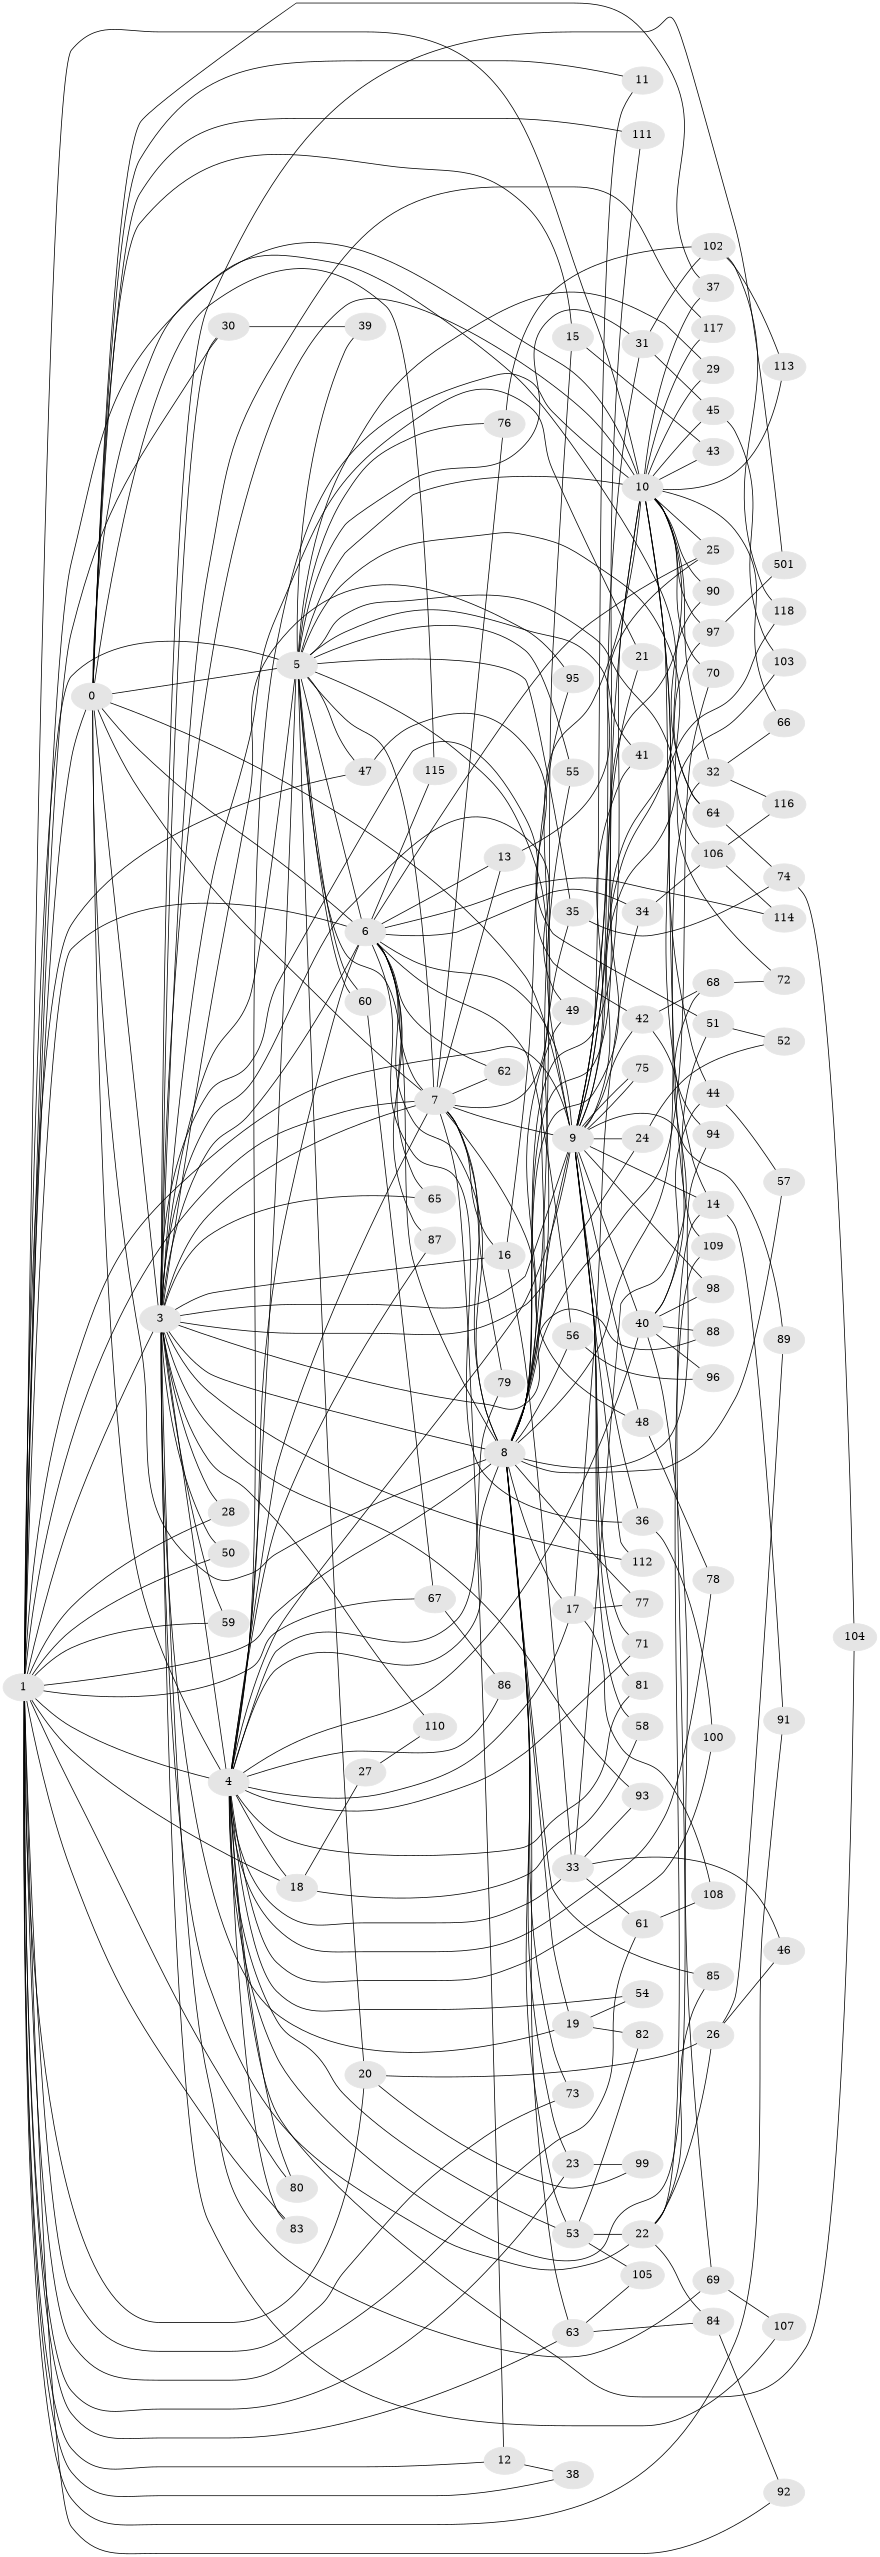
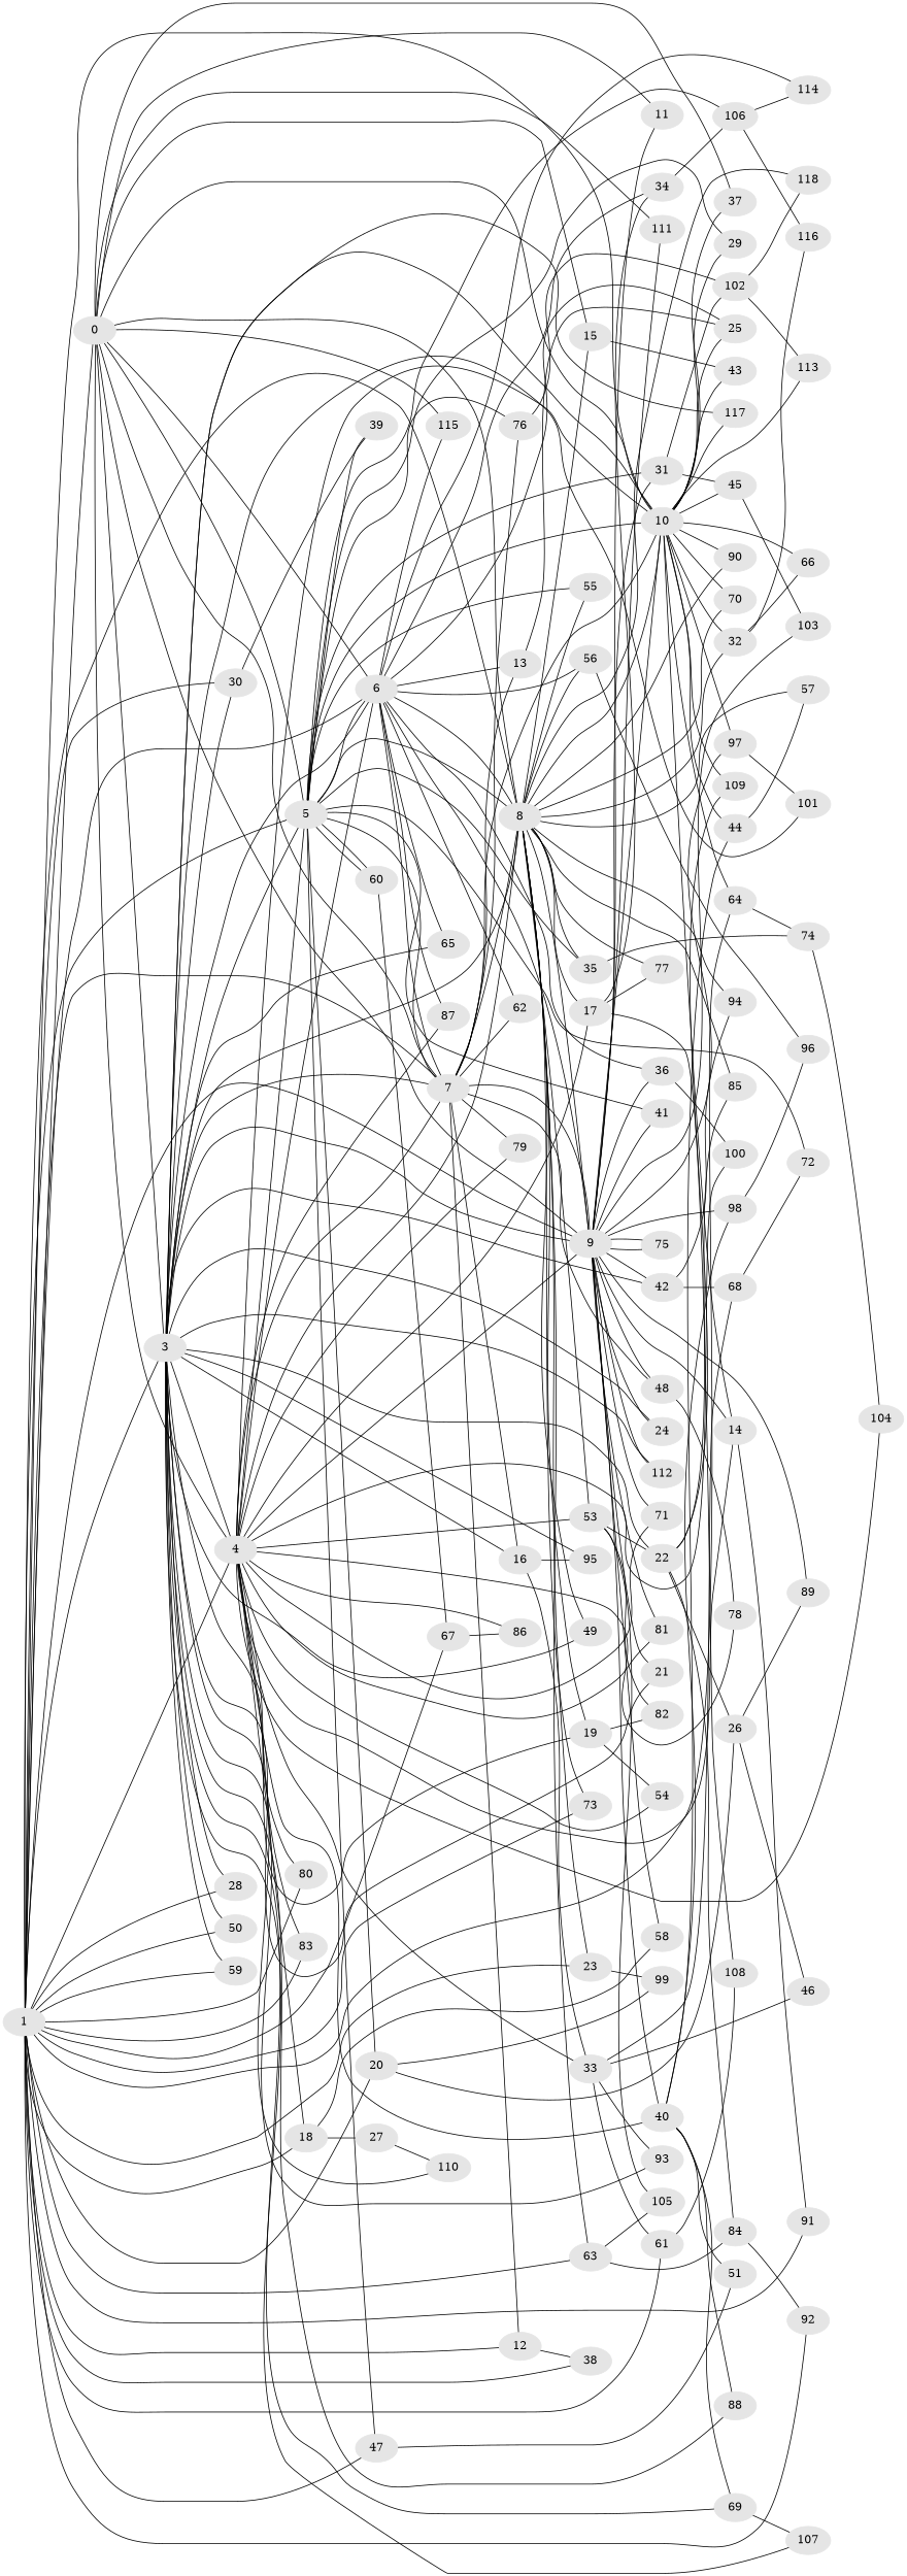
  graph {
    rankdir=LR
    node [color=gray90 style=filled]
    n1 [label=0]
    1
    3
    4
    5
    6
    7
    8
    9
    10
    12
    18
    20
    23
    28
    30
    38
    47
    50
    59
    61
    63
    64
    67
    73
    80
    83
    91
    92
    11
    15
    37
    111
    115
    16
    19
    21
    22
    24
    42
    49
    65
    69
    88
    93
    95
-   101 [label=501]
+   101
    107
    110
    112
    117
    14
    17
    33
    40
    53
    54
    71
    78
    79
    81
    86
    87
    100
    104
    29
    31
    35
    39
    41
    55
    60
    72
    76
    106
    13
    34
    36
    56
    62
    114
    25
    48
    32
    57
    70
    77
    85
    90
    94
    118
    58
    75
    89
    97
    98
    103
    43
    44
    45
    66
    109
    113
    27
    26
    99
    51
    108
    84
    105
    74
    82
-   52
    68
    46
    96
    102
    116
    n1 -- 3
    n1 -- 4
    n1 -- 5
    n1 -- 6
    n1 -- 7
    n1 -- 8
    n1 -- 9
    n1 -- 10
    n1 -- 11
    n1 -- 15
    n1 -- 37
    n1 -- 111
    n1 -- 115
    1 -- n1
    1 -- 3
    1 -- 4
    1 -- 5
    1 -- 6
    1 -- 7
    1 -- 8
    1 -- 9
    1 -- 10
    1 -- 12
    1 -- 18
    1 -- 20
    1 -- 23
    1 -- 28
    1 -- 30
    1 -- 38
    1 -- 47
    1 -- 50
    1 -- 59
    1 -- 61
    1 -- 63
    1 -- 64
    1 -- 67
    1 -- 73
    1 -- 80
    1 -- 83
    1 -- 91
    1 -- 92
    3 -- 4
    3 -- 5
    3 -- 6
    3 -- 7
    3 -- 8
    3 -- 9
    3 -- 10
    3 -- 28
    3 -- 30
    3 -- 50
    3 -- 59
    3 -- 16
    3 -- 19
    3 -- 21
    3 -- 22
    3 -- 24
    3 -- 42
    3 -- 49
    3 -- 65
    3 -- 69
    3 -- 88
    3 -- 93
    3 -- 95
    3 -- 101
    3 -- 107
    3 -- 110
    3 -- 112
    3 -- 117
    4 -- 5
    4 -- 6
    4 -- 7
    4 -- 8
    4 -- 9
    4 -- 10
    4 -- 18
    4 -- 80
    4 -- 83
    4 -- 14
    4 -- 17
    4 -- 33
    4 -- 40
    4 -- 53
    4 -- 54
    4 -- 71
    4 -- 78
    4 -- 79
    4 -- 81
    4 -- 86
    4 -- 87
    4 -- 100
    4 -- 104
    5 -- 6
    5 -- 7
    5 -- 8
-   5 -- 9
    5 -- 10
    5 -- 20
    5 -- 47
    5 -- 29
    5 -- 31
    5 -- 35
    5 -- 39
    5 -- 41
    5 -- 55
    5 -- 60
    5 -- 60
    5 -- 72
    5 -- 76
    5 -- 106
    6 -- 7
    6 -- 8
    6 -- 9
    6 -- 115
    6 -- 65
    6 -- 87
    6 -- 13
    6 -- 34
    6 -- 36
    6 -- 56
    6 -- 62
    6 -- 114
    6 -- 25
    7 -- 8
    7 -- 9
    7 -- 10
    7 -- 12
    7 -- 16
    7 -- 79
    7 -- 76
    7 -- 13
    7 -- 62
    7 -- 48
    8 -- 9
    8 -- 10
    8 -- 23
    8 -- 63
    8 -- 73
    8 -- 15
    8 -- 19
    8 -- 49
    8 -- 17
    8 -- 53
    8 -- 35
    8 -- 55
    8 -- 56
    8 -- 32
    8 -- 57
    8 -- 70
    8 -- 77
    8 -- 85
    8 -- 90
    8 -- 94
    8 -- 118
    9 -- 10
    9 -- 11
    9 -- 111
    9 -- 21
    9 -- 24
    9 -- 42
    9 -- 112
    9 -- 14
    9 -- 40
    9 -- 71
    9 -- 81
    9 -- 31
    9 -- 41
    9 -- 36
    9 -- 48
    9 -- 58
    9 -- 75
    9 -- 75
    9 -- 89
    9 -- 97
    9 -- 98
    9 -- 103
    10 -- 64
    10 -- 37
    10 -- 117
    10 -- 14
    10 -- 29
    10 -- 25
    10 -- 32
    10 -- 70
    10 -- 90
    10 -- 97
    10 -- 43
    10 -- 44
    10 -- 45
    10 -- 66
    10 -- 109
    10 -- 113
    12 -- 38
    18 -- 58
    18 -- 27
    20 -- 26
    20 -- 99
    23 -- 99
    30 -- 39
    47 -- 51
    61 -- 108
    63 -- 84
    63 -- 105
    64 -- 74
    67 -- 86
    15 -- 43
    16 -- 95
    16 -- 33
    19 -- 54
    19 -- 82
    22 -- 85
    22 -- 109
    22 -- 26
    22 -- 84
-   24 -- 52
    42 -- 94
    42 -- 68
    69 -- 107
    14 -- 91
    17 -- 34
    17 -- 77
    17 -- 108
    33 -- 61
    33 -- 93
    33 -- 68
    33 -- 46
    40 -- 69
    40 -- 88
    40 -- 98
    40 -- 44
    40 -- 51
-   40 -- 96
+   98 -- 96
    53 -- 22
    53 -- 105
    53 -- 82
    31 -- 45
    31 -- 102
    35 -- 74
    60 -- 67
    76 -- 102
    106 -- 114
    106 -- 116
    13 -- 25
    34 -- 106
    36 -- 100
    56 -- 96
    48 -- 78
    32 -- 66
    32 -- 116
    97 -- 101
    44 -- 57
    45 -- 103
    27 -- 110
    26 -- 89
    26 -- 46
-   51 -- 52
    84 -- 92
    74 -- 104
    68 -- 72
    102 -- 118
    102 -- 113
  }
